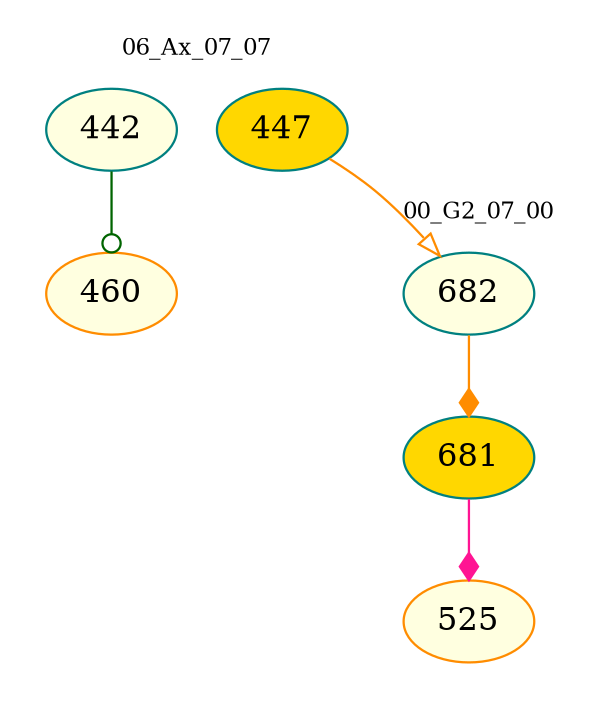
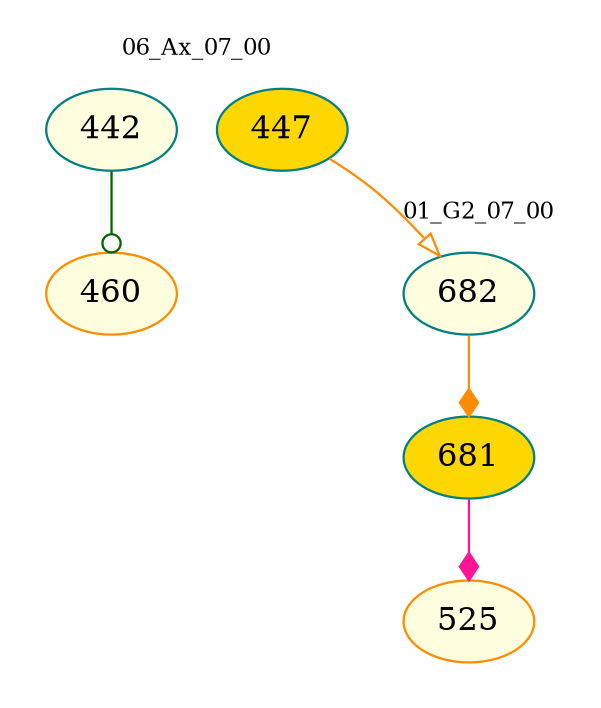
  digraph {
    node [color=teal fillcolor=lightyellow style=filled]
    edge [arrowhead=diamond color=darkorange]
    n1 [fillcolor=gold label=447]
    n2 [label=442]
    n3 [color=darkorange label=460]
    n4 [label=682]
    n5 [fillcolor=gold label=681]
    n6 [color=darkorange label=525]
    subgraph cluster_1 {
      color=white
      fontsize=10
-     label="06_Ax_07_07"
+     label="06_Ax_07_00"
      n1
      n2
      n3
    }
    subgraph cluster_2 {
      color=white
      fontsize=10
-     label="00_G2_07_00"
+     label="01_G2_07_00"
      n4
      n5
      n6
    }
    n1 -> n4 [arrowhead=onormal]
    n2 -> n3 [arrowhead=odot color=darkgreen]
    n4 -> n5
    n5 -> n6 [color=deeppink]
  }
